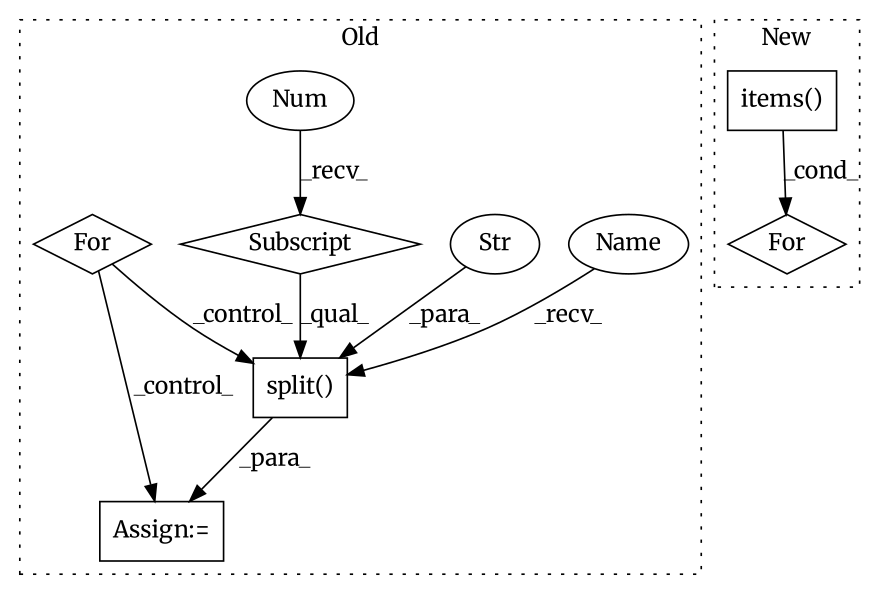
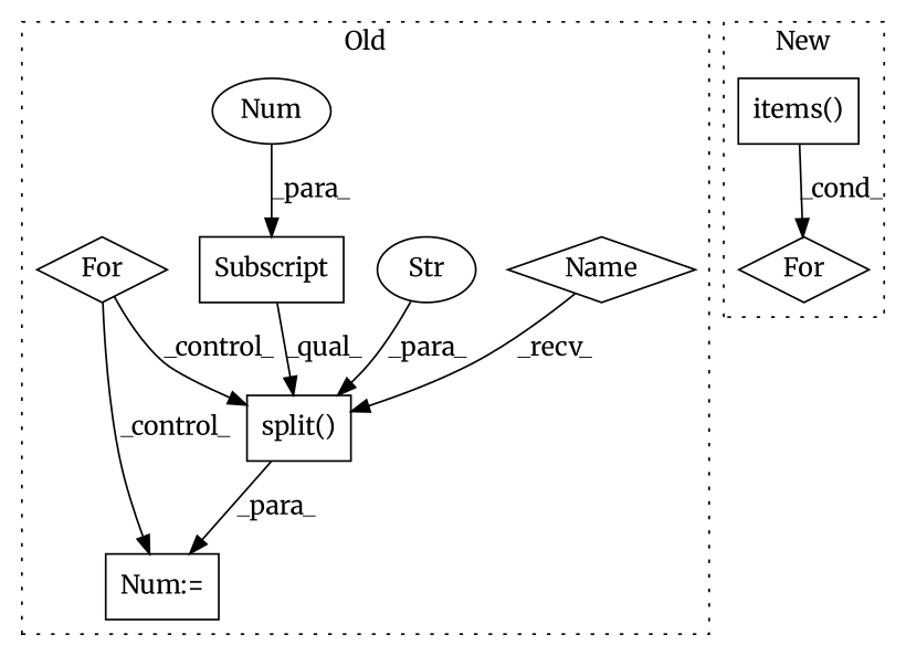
  digraph {
    fontname=Merriweather
    node [a=75 fontname=Merriweather l=3 shape=box]
    edge [fontname=Merriweather]
    n1 [l="11,1" label="split()" s="6963,6977"]
-   n2 [a=68 label="Assign:=" s=6906]
+   n2 [a=68 label="Num:=" s=6906]
    n3 [a=66 label=Str s=6974 shape=ellipse]
-   n4 [a=63 l="18,0" label=Subscript s="6963,0" shape=diamond]
+   n4 [a=63 l="18,0" label=Subscript s="6963,0"]
    n5 [a=76 l=1 label=Num s=6979 shape=ellipse]
    n6 [a=107 l="4,10" label=For s="6570,6611" shape=diamond]
-   n7 [a=87 l=4 label=Name s=6963 shape=ellipse]
+   n7 [a=87 l=4 label=Name s=6963 shape=diamond]
    n8 [l=38 label="items()" s=605]
    n9 [a=107 l="4,75" label=For s="1023,1082" shape=diamond]
    subgraph cluster_1 {
      label=Old
      style=dotted
      n1
      n2
      n3
      n4
      n5
      n6
      n7
    }
    subgraph cluster_2 {
      label=New
      style=dotted
      n8
      n9
    }
    n1 -> n2 [label=_para_]
    n3 -> n1 [label=_para_]
    n4 -> n1 [label=_qual_]
-   n5 -> n4 [label=_recv_]
+   n5 -> n4 [label=_para_]
    n6 -> n1 [label=_control_]
    n6 -> n2 [label=_control_]
    n7 -> n1 [label=_recv_]
    n8 -> n9 [label=_cond_]
  }
